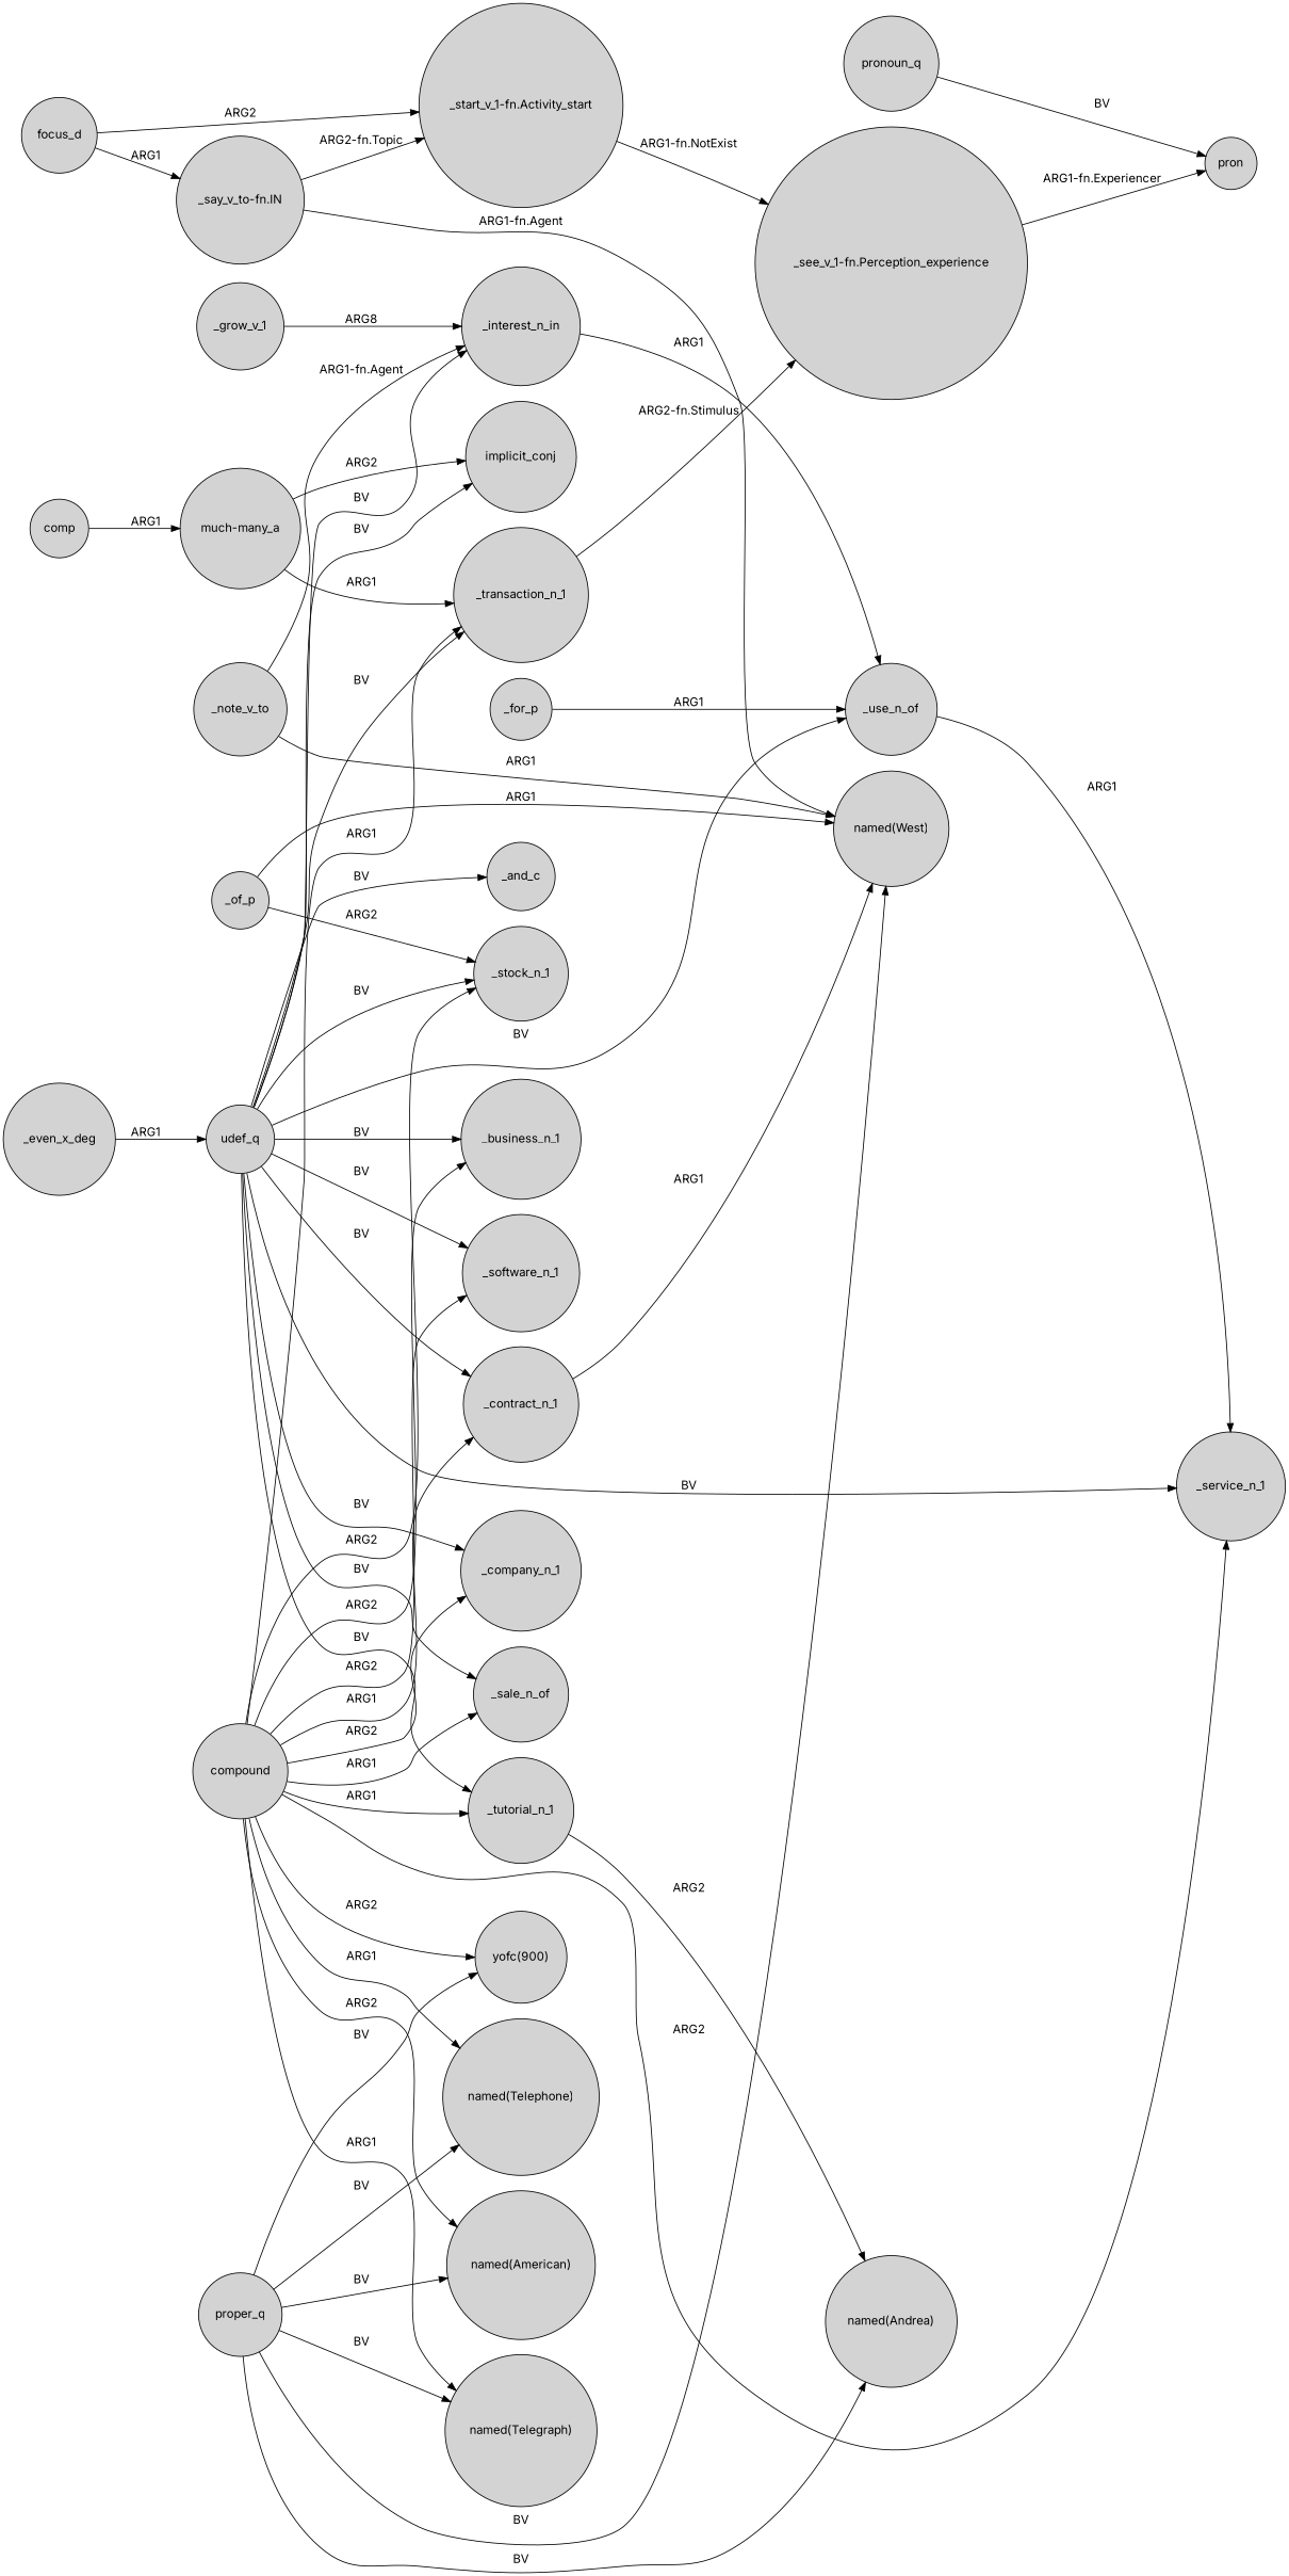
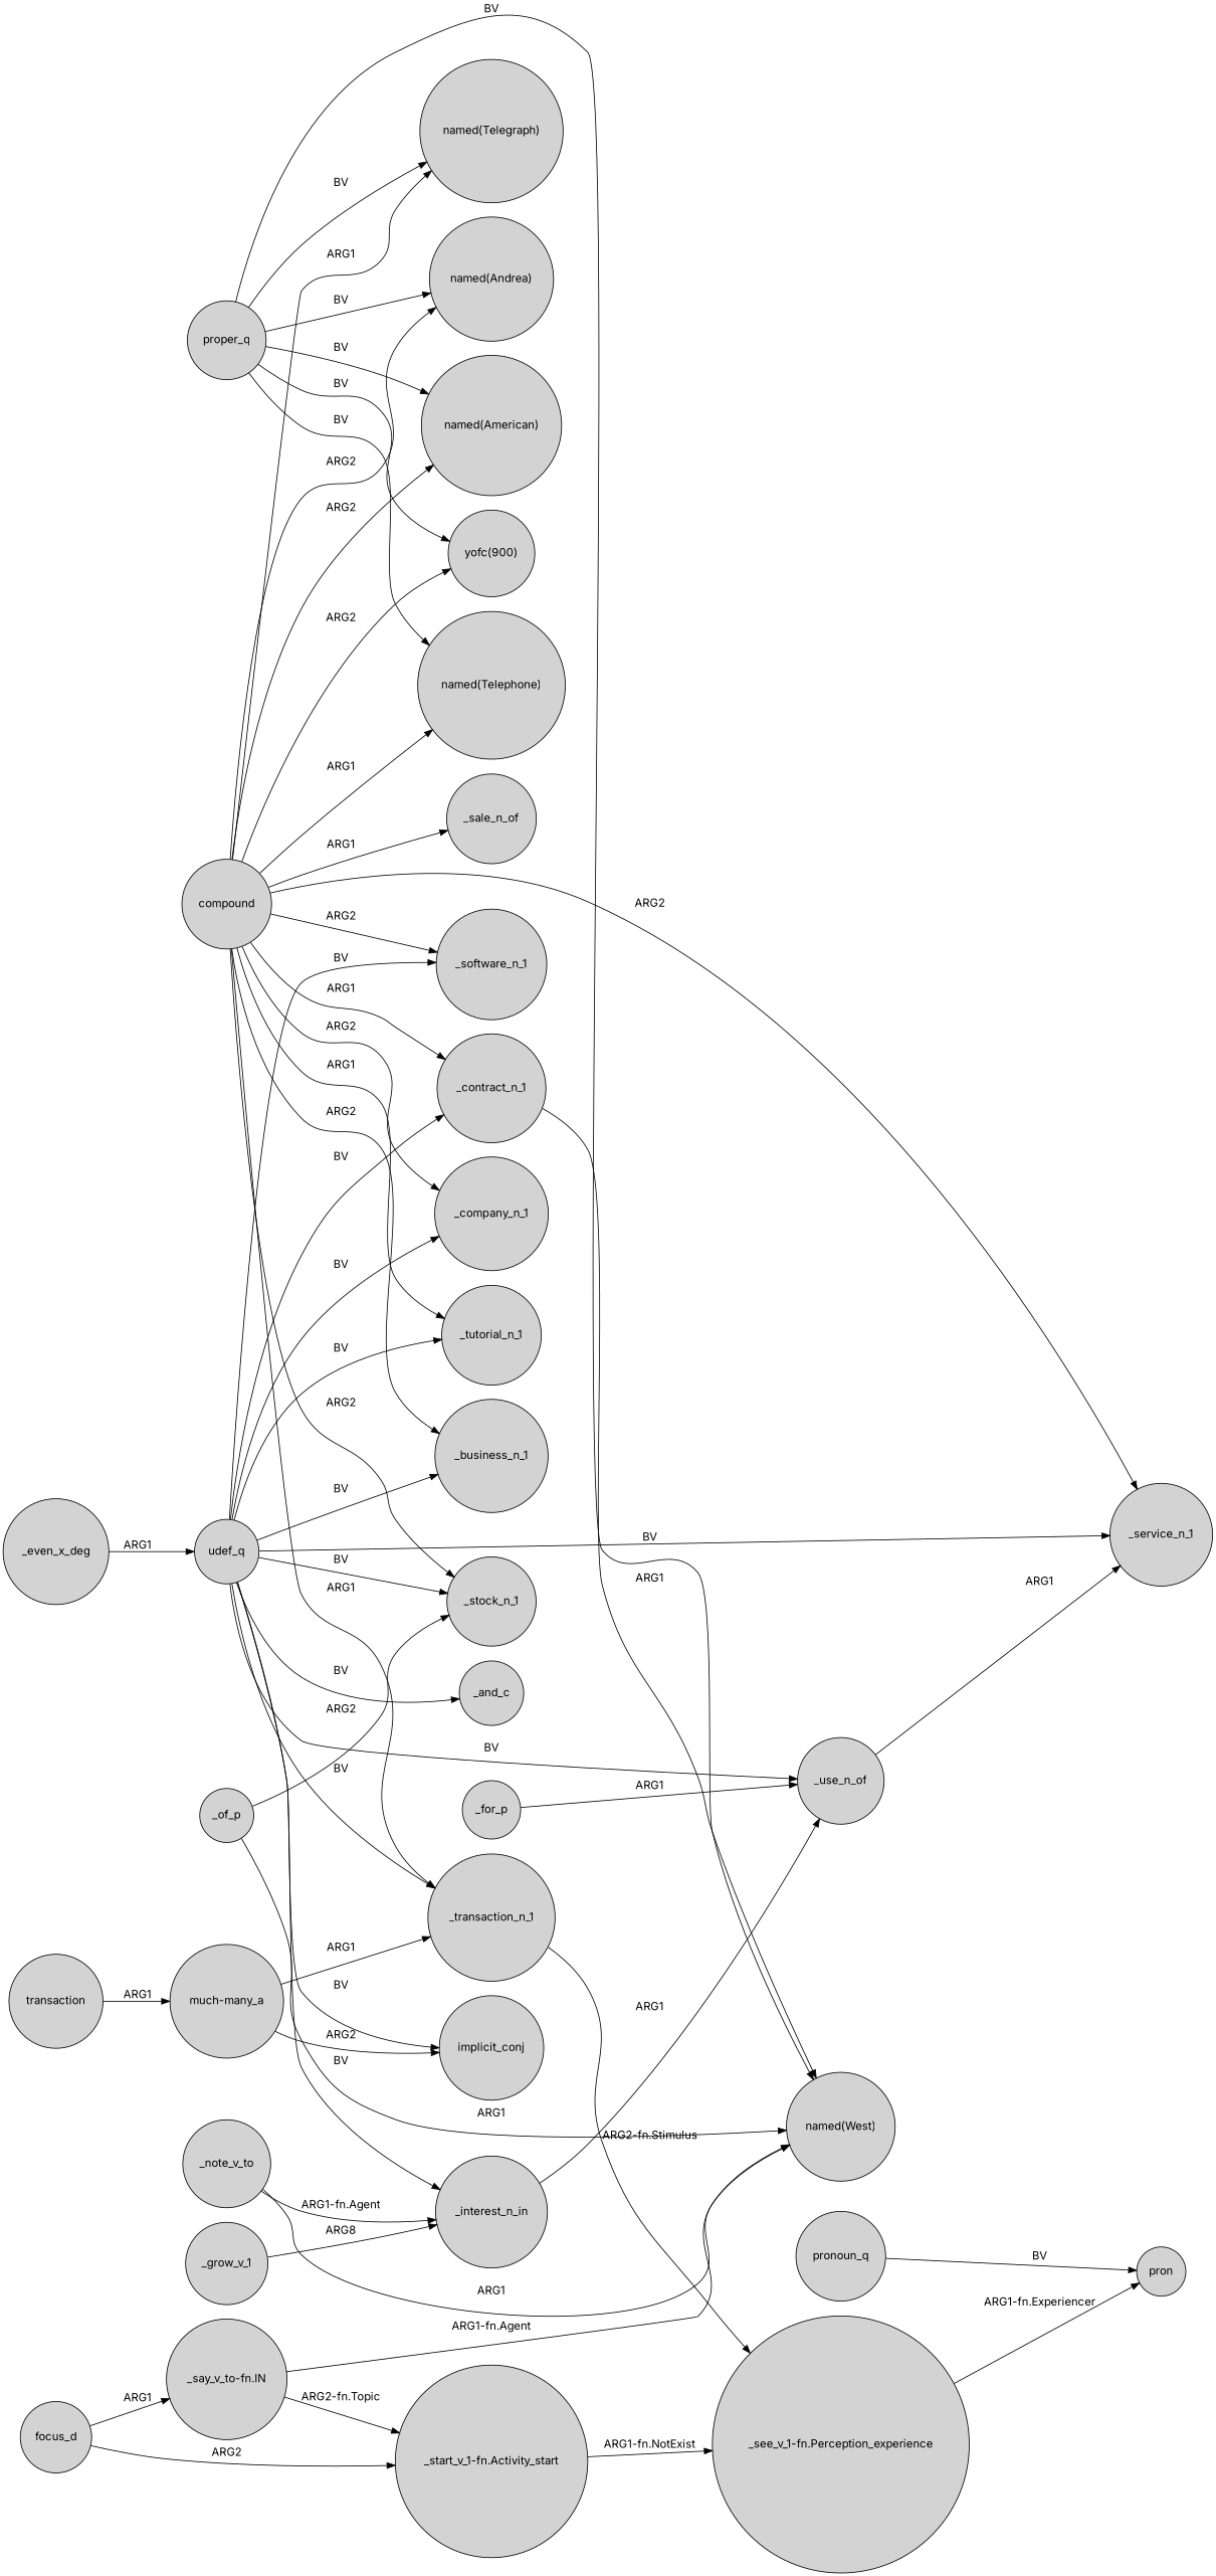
  digraph {
    fontname=Inter
    rankdir=LR
    node [fontname=Inter shape=circle style=filled]
    edge [fontname=Inter]
    udef_q
    _software_n_1
    _transaction_n_1
    _use_n_of
    _service_n_1
    implicit_conj
    _company_n_1
    _and_c
    _interest_n_in
    _contract_n_1
    _stock_n_1
    _business_n_1
    _tutorial_n_1
    _sale_n_of
    "_see_v_1-fn.Perception_experience"
    "named(West)"
    pron
    "_say_v_to-fn.IN"
    "_start_v_1-fn.Activity_start"
    compound
    "named(American)"
    "yofc(900)"
    "named(Telephone)"
    "named(Telegraph)"
    "named(Andrea)"
    _for_p
    proper_q
    _even_x_deg
    _of_p
    "much-many_a"
    _note_v_to
    pronoun_q
-   comp
+   comp [label=transaction]
    focus_d
    _grow_v_1
    udef_q -> _software_n_1 [label=BV]
    udef_q -> _transaction_n_1 [label=BV]
    udef_q -> _use_n_of [label=BV]
    udef_q -> _service_n_1 [label=BV]
    udef_q -> implicit_conj [label=BV]
    udef_q -> _company_n_1 [label=BV]
    udef_q -> _and_c [label=BV]
    udef_q -> _interest_n_in [label=BV]
    udef_q -> _contract_n_1 [label=BV]
    udef_q -> _stock_n_1 [label=BV]
    udef_q -> _business_n_1 [label=BV]
    udef_q -> _tutorial_n_1 [label=BV]
-   udef_q -> _sale_n_of [label=BV]
    _transaction_n_1 -> "_see_v_1-fn.Perception_experience" [label="ARG2-fn.Stimulus"]
    _use_n_of -> _service_n_1 [label=ARG1]
    _interest_n_in -> _use_n_of [label=ARG1]
    _contract_n_1 -> "named(West)" [label=ARG1]
    "_see_v_1-fn.Perception_experience" -> pron [label="ARG1-fn.Experiencer"]
    "_say_v_to-fn.IN" -> "named(West)" [label="ARG1-fn.Agent"]
    "_say_v_to-fn.IN" -> "_start_v_1-fn.Activity_start" [label="ARG2-fn.Topic"]
    "_start_v_1-fn.Activity_start" -> "_see_v_1-fn.Perception_experience" [label="ARG1-fn.NotExist"]
    compound -> _software_n_1 [label=ARG2]
    compound -> _transaction_n_1 [label=ARG1]
    compound -> _service_n_1 [label=ARG2]
    compound -> _company_n_1 [label=ARG2]
    compound -> _contract_n_1 [label=ARG1]
    compound -> _stock_n_1 [label=ARG2]
    compound -> _business_n_1 [label=ARG2]
    compound -> _tutorial_n_1 [label=ARG1]
    compound -> _sale_n_of [label=ARG1]
    compound -> "named(American)" [label=ARG2]
    compound -> "yofc(900)" [label=ARG2]
    compound -> "named(Telephone)" [label=ARG1]
    compound -> "named(Telegraph)" [label=ARG1]
-   _tutorial_n_1 -> "named(Andrea)" [label=ARG2]
+   compound -> "named(Andrea)" [label=ARG2]
    _for_p -> _use_n_of [label=ARG1]
    proper_q -> "named(West)" [label=BV]
    proper_q -> "named(American)" [label=BV]
    proper_q -> "yofc(900)" [label=BV]
    proper_q -> "named(Telephone)" [label=BV]
    proper_q -> "named(Telegraph)" [label=BV]
    proper_q -> "named(Andrea)" [label=BV]
    _even_x_deg -> udef_q [label=ARG1]
    _of_p -> _stock_n_1 [label=ARG2]
    _of_p -> "named(West)" [label=ARG1]
    "much-many_a" -> _transaction_n_1 [label=ARG1]
    "much-many_a" -> implicit_conj [label=ARG2]
    _note_v_to -> _interest_n_in [label="ARG1-fn.Agent"]
    _note_v_to -> "named(West)" [label=ARG1]
    pronoun_q -> pron [label=BV]
    comp -> "much-many_a" [label=ARG1]
    focus_d -> "_say_v_to-fn.IN" [label=ARG1]
    focus_d -> "_start_v_1-fn.Activity_start" [label=ARG2]
    _grow_v_1 -> _interest_n_in [label=ARG8]
  }
